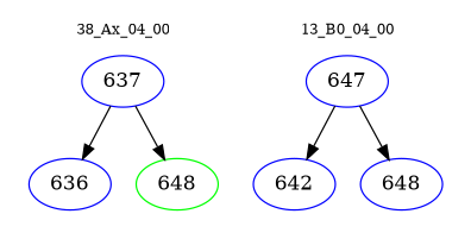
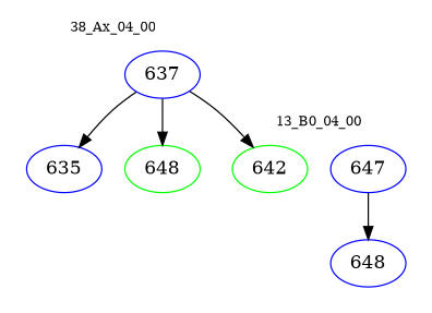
  digraph {
    node [color=blue]
    edge [color=black]
    n1 [label=637]
-   n2 [label=636]
+   n2 [label=635]
    n3 [color=green label=648]
    n4 [label=647]
-   n5 [label=642]
+   n5 [color=green label=642]
    n6 [label=648]
    subgraph cluster_1 {
      color=white
      fontsize=10
      label="38_Ax_04_00"
      n1
      n2
      n3
    }
    subgraph cluster_2 {
      color=white
      fontsize=10
      label="13_B0_04_00"
      n4
      n5
      n6
    }
    n1 -> n2
    n1 -> n3
-   n4 -> n5
+   n1 -> n5
    n4 -> n6
  }
